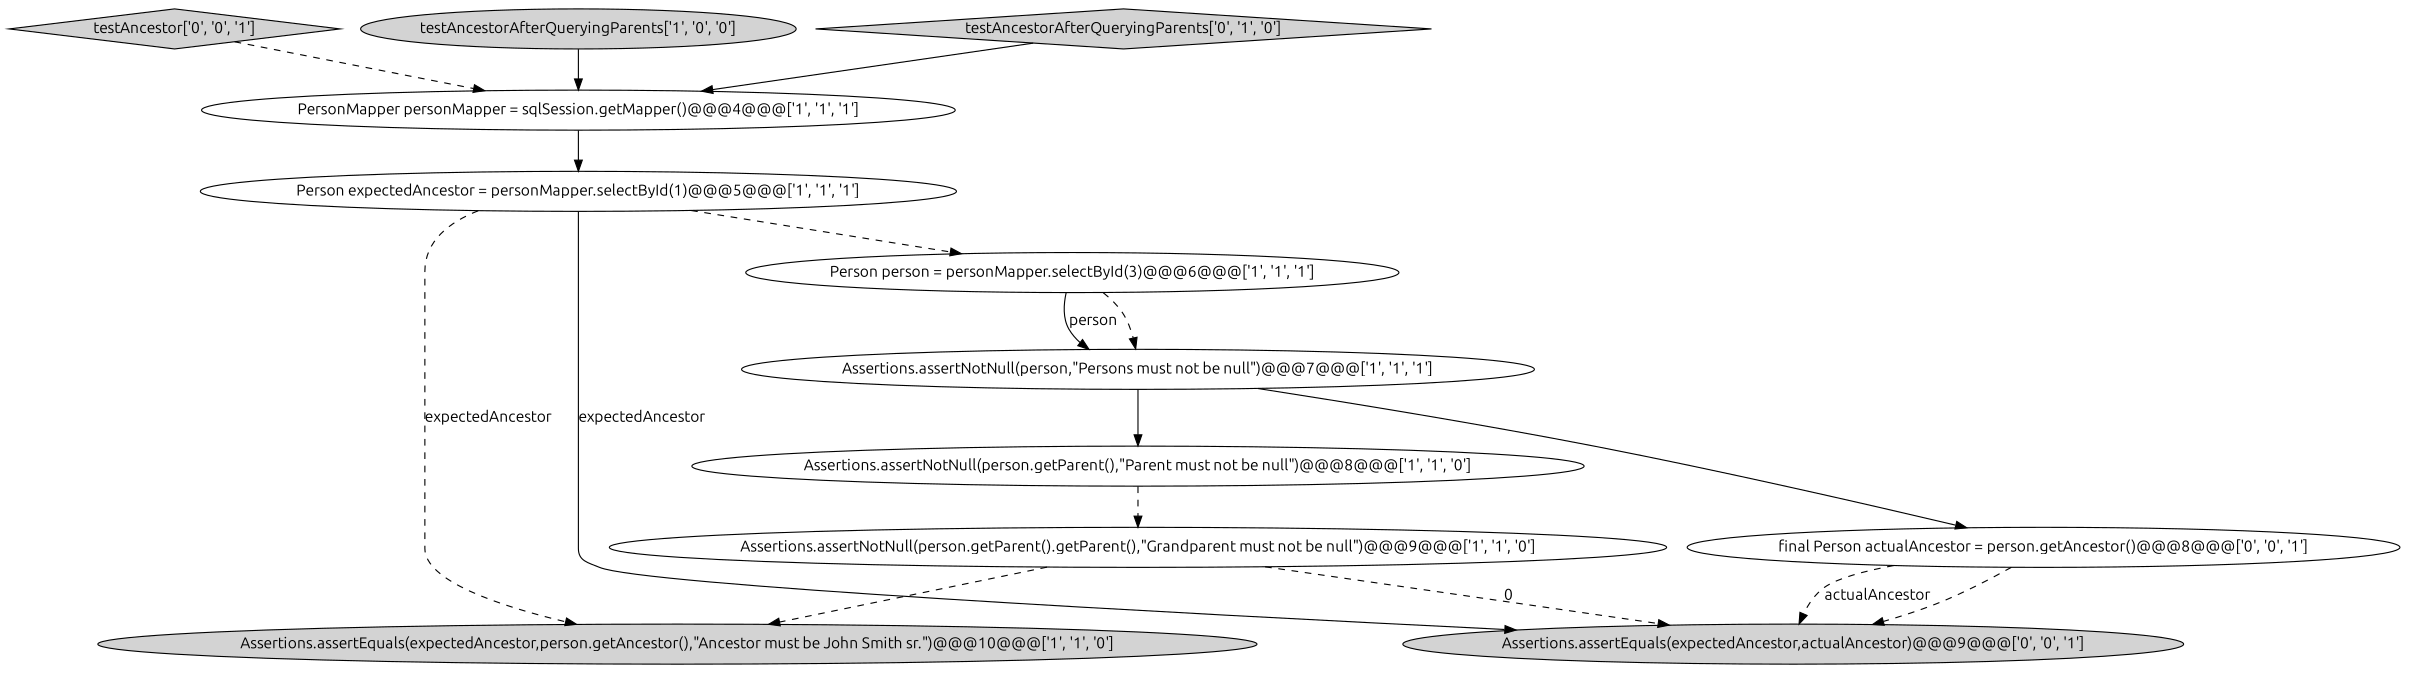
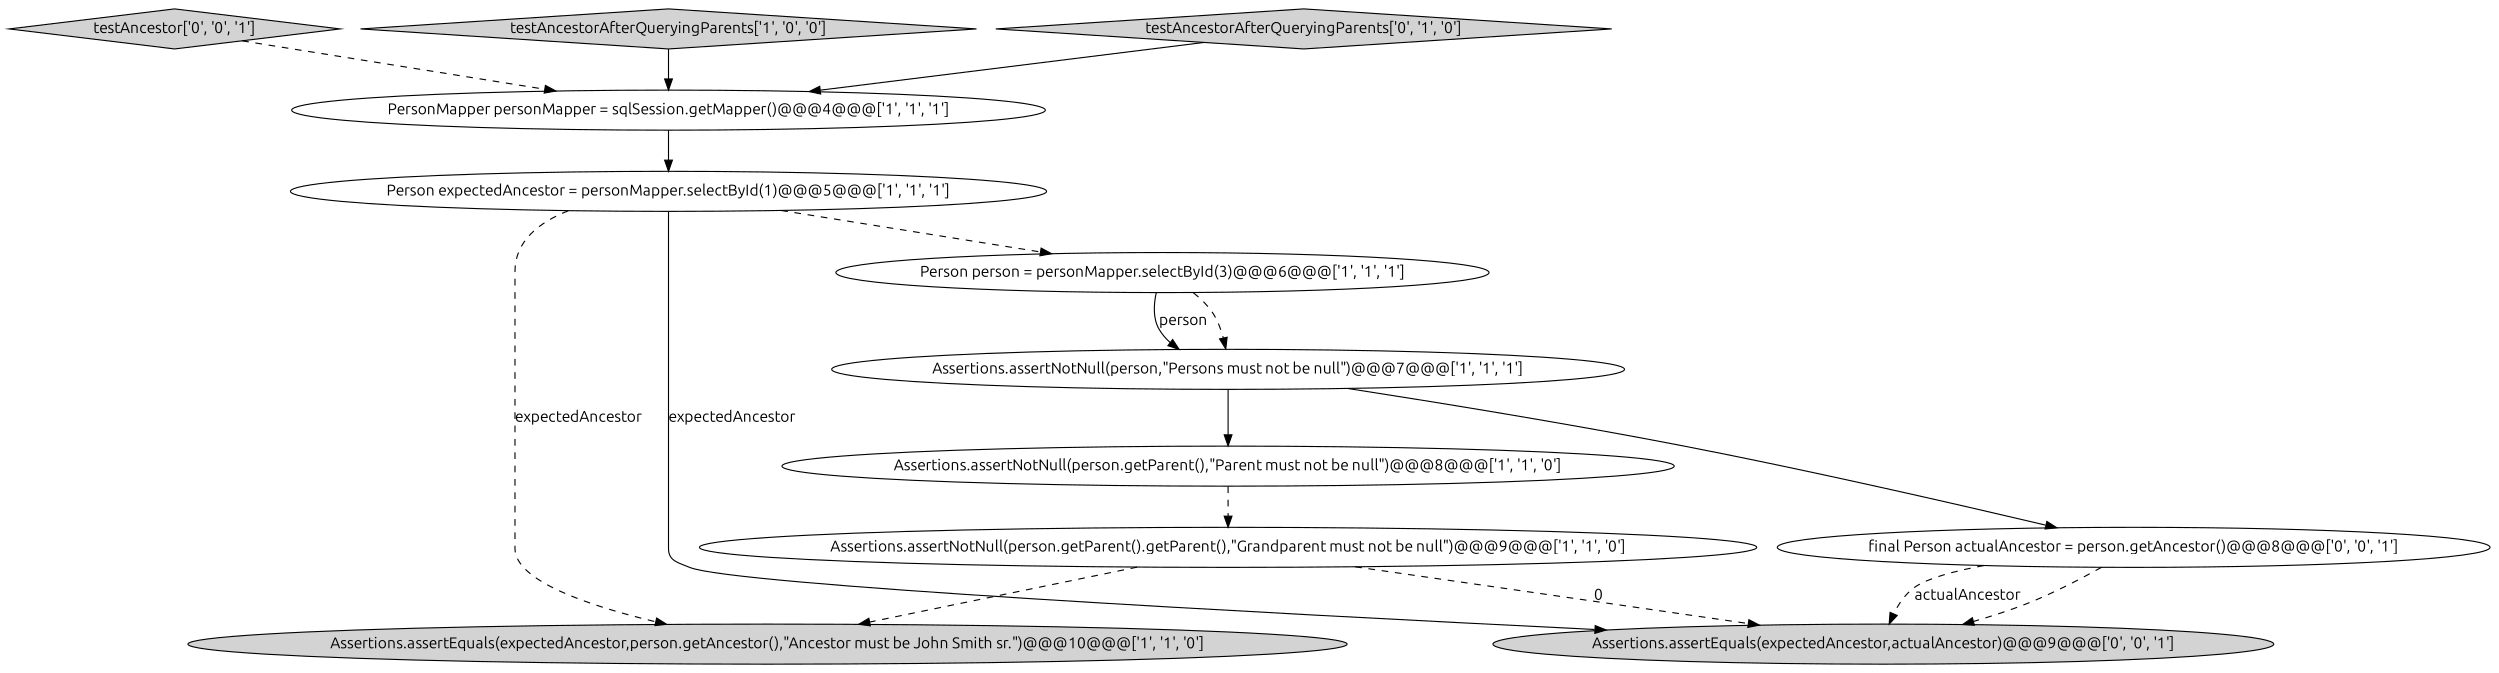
  digraph {
    fontname=Ubuntu
    node [fillcolor=white shape=ellipse style=filled fontname=Ubuntu]
    edge [style=dashed fontname=Ubuntu]
    n1 [fillcolor=lightgray label="Assertions.assertEquals(expectedAncestor,person.getAncestor(),\"Ancestor must be John Smith sr.\")@@@10@@@['1', '1', '0']"]
    n2 [label="Person expectedAncestor = personMapper.selectById(1)@@@5@@@['1', '1', '1']"]
    n3 [fillcolor=lightgray label="Assertions.assertEquals(expectedAncestor,actualAncestor)@@@9@@@['0', '0', '1']"]
    n4 [label="Person person = personMapper.selectById(3)@@@6@@@['1', '1', '1']"]
    n5 [label="PersonMapper personMapper = sqlSession.getMapper()@@@4@@@['1', '1', '1']"]
    n6 [fillcolor=lightgray label="testAncestor['0', '0', '1']" shape=diamond]
    n7 [label="Assertions.assertNotNull(person.getParent().getParent(),\"Grandparent must not be null\")@@@9@@@['1', '1', '0']"]
    n8 [label="Assertions.assertNotNull(person,\"Persons must not be null\")@@@7@@@['1', '1', '1']"]
    n9 [label="Assertions.assertNotNull(person.getParent(),\"Parent must not be null\")@@@8@@@['1', '1', '0']"]
    n10 [label="final Person actualAncestor = person.getAncestor()@@@8@@@['0', '0', '1']"]
-   n11 [fillcolor=lightgray label="testAncestorAfterQueryingParents['1', '0', '0']"]
+   n11 [fillcolor=lightgray label="testAncestorAfterQueryingParents['1', '0', '0']" shape=diamond]
    n12 [fillcolor=lightgray label="testAncestorAfterQueryingParents['0', '1', '0']" shape=diamond]
    n2 -> n1 [label=expectedAncestor]
    n2 -> n3 [label=expectedAncestor style=solid]
    n2 -> n4
    n4 -> n8
    n4 -> n8 [label=person style=solid]
    n5 -> n2 [style=solid]
    n6 -> n5
    n7 -> n1
    n7 -> n3 [label=0]
    n8 -> n9 [style=solid]
    n8 -> n10 [style=solid]
    n9 -> n7
    n10 -> n3
    n10 -> n3 [label=actualAncestor]
    n11 -> n5 [style=solid]
    n12 -> n5 [style=solid]
  }
